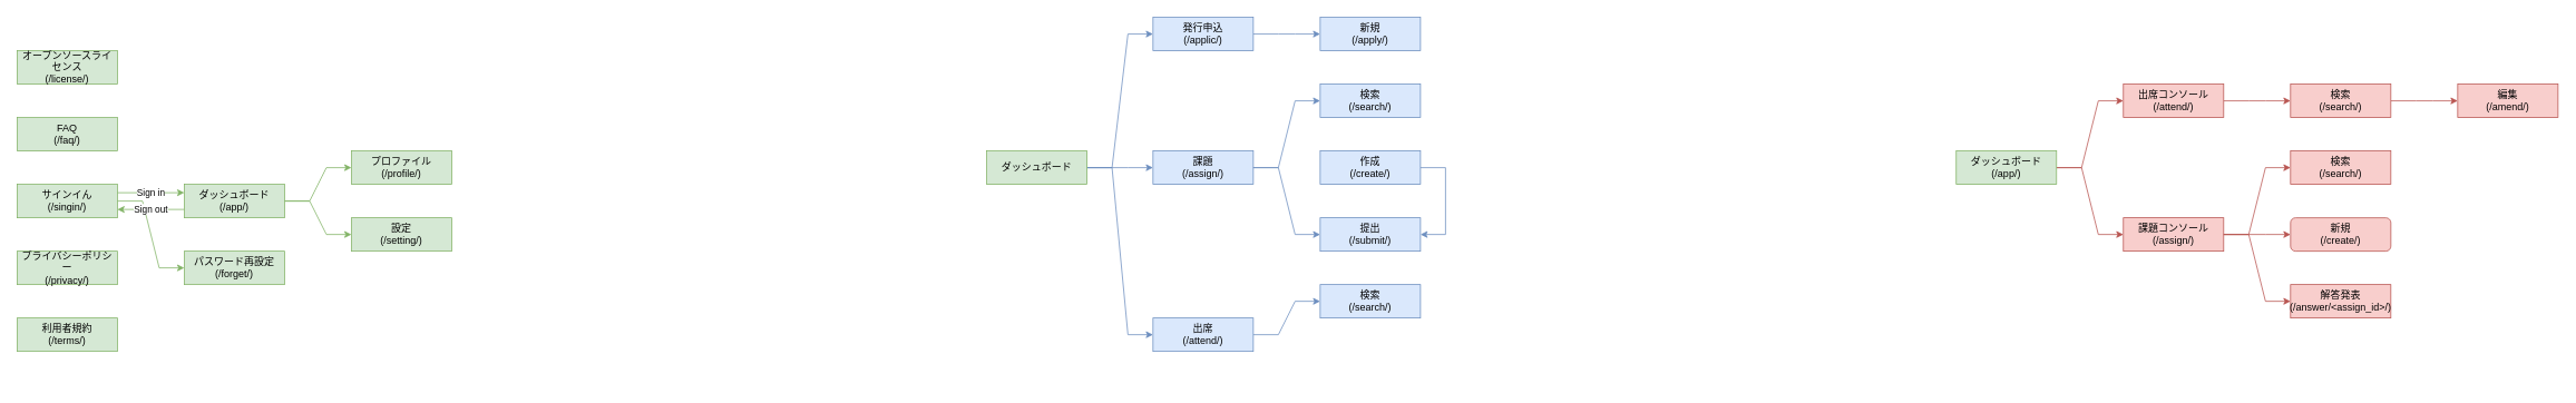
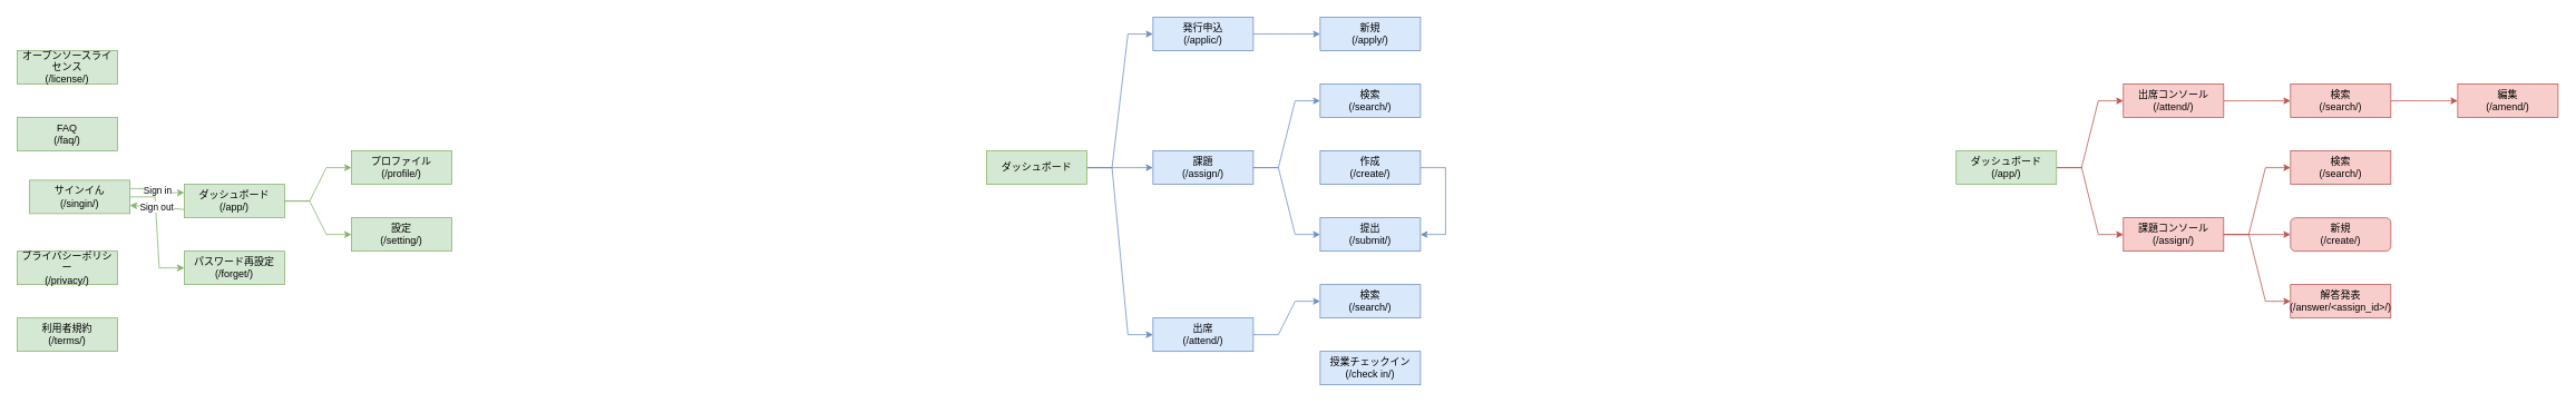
  <mxCell id="0" />
  <mxCell id="1" parent="0" />
  <mxCell id="2" value="Sign in" style="edgeStyle=orthogonalEdgeStyle;rounded=0;orthogonalLoop=1;jettySize=auto;html=1;entryX=0;entryY=0.25;entryDx=0;entryDy=0;exitX=1;exitY=0.25;exitDx=0;exitDy=0;fillColor=#d5e8d4;strokeColor=#82b366;" parent="1" source="4" target="11" edge="1"><mxGeometry relative="1" as="geometry" /></mxCell>
  <mxCell id="3" value="" style="edgeStyle=entityRelationEdgeStyle;rounded=0;orthogonalLoop=1;jettySize=auto;html=1;fillColor=#d5e8d4;strokeColor=#82b366;" parent="1" source="4" target="5" edge="1"><mxGeometry relative="1" as="geometry" /></mxCell>
- <mxCell id="4" value="サインイん&lt;br&gt;(/singin/)" style="rounded=0;whiteSpace=wrap;html=1;fillColor=#d5e8d4;strokeColor=#82b366;" parent="1" vertex="1"><mxGeometry x="20" y="220" width="120" height="40" as="geometry" /></mxCell>
+ <mxCell id="4" value="サインイん&lt;br&gt;(/singin/)" style="rounded=0;whiteSpace=wrap;html=1;fillColor=#d5e8d4;strokeColor=#82b366;" parent="1" vertex="1"><mxGeometry x="35" y="215" width="120" height="40" as="geometry" /></mxCell>
  <mxCell id="5" value="パスワード再設定&lt;br&gt;(/forget/)" style="rounded=0;whiteSpace=wrap;html=1;fillColor=#d5e8d4;strokeColor=#82b366;" parent="1" vertex="1"><mxGeometry x="220" y="300" width="120" height="40" as="geometry" /></mxCell>
  <mxCell id="6" value="Sign out" style="rounded=0;orthogonalLoop=1;jettySize=auto;html=1;entryX=1;entryY=0.75;entryDx=0;entryDy=0;exitX=0;exitY=0.75;exitDx=0;exitDy=0;fillColor=#d5e8d4;strokeColor=#82b366;" parent="1" source="11" target="4" edge="1"><mxGeometry relative="1" as="geometry"><mxPoint x="220" y="320" as="targetPoint" /></mxGeometry></mxCell>
  <mxCell id="7" value="" style="edgeStyle=entityRelationEdgeStyle;rounded=0;orthogonalLoop=1;jettySize=auto;html=1;fillColor=#dae8fc;strokeColor=#6c8ebf;" parent="1" source="47" target="28" edge="1"><mxGeometry relative="1" as="geometry" /></mxCell>
  <mxCell id="8" value="" style="edgeStyle=entityRelationEdgeStyle;rounded=0;orthogonalLoop=1;jettySize=auto;html=1;fillColor=#dae8fc;strokeColor=#6c8ebf;" parent="1" source="47" target="26" edge="1"><mxGeometry relative="1" as="geometry" /></mxCell>
  <mxCell id="9" value="" style="edgeStyle=entityRelationEdgeStyle;rounded=0;orthogonalLoop=1;jettySize=auto;html=1;fillColor=#d5e8d4;strokeColor=#82b366;" parent="1" source="11" target="23" edge="1"><mxGeometry relative="1" as="geometry" /></mxCell>
  <mxCell id="10" value="" style="edgeStyle=entityRelationEdgeStyle;rounded=0;orthogonalLoop=1;jettySize=auto;html=1;fillColor=#f8cecc;strokeColor=#b85450;" parent="1" source="48" target="14" edge="1"><mxGeometry relative="1" as="geometry" /></mxCell>
  <mxCell id="11" value="ダッシュボード&lt;br&gt;(/app/)" style="rounded=0;whiteSpace=wrap;html=1;fillColor=#d5e8d4;strokeColor=#82b366;" parent="1" vertex="1"><mxGeometry x="220" y="220" width="120" height="40" as="geometry" /></mxCell>
  <mxCell id="12" value="" style="edgeStyle=entityRelationEdgeStyle;rounded=0;orthogonalLoop=1;jettySize=auto;html=1;fillColor=#f8cecc;strokeColor=#b85450;" parent="1" source="14" target="39" edge="1"><mxGeometry relative="1" as="geometry" /></mxCell>
  <mxCell id="13" value="" style="edgeStyle=entityRelationEdgeStyle;rounded=0;orthogonalLoop=1;jettySize=auto;html=1;fillColor=#f8cecc;strokeColor=#b85450;" parent="1" source="48" target="16" edge="1"><mxGeometry relative="1" as="geometry" /></mxCell>
  <mxCell id="14" value="出席コンソール&lt;br&gt;(/attend/)" style="rounded=0;whiteSpace=wrap;html=1;fillColor=#f8cecc;strokeColor=#b85450;" parent="1" vertex="1"><mxGeometry x="2540" y="100" width="120" height="40" as="geometry" /></mxCell>
  <mxCell id="15" value="" style="edgeStyle=entityRelationEdgeStyle;rounded=0;orthogonalLoop=1;jettySize=auto;html=1;fillColor=#f8cecc;strokeColor=#b85450;" parent="1" source="16" target="19" edge="1"><mxGeometry relative="1" as="geometry" /></mxCell>
  <mxCell id="16" value="課題コンソール&lt;br&gt;(/assign/)" style="rounded=0;whiteSpace=wrap;html=1;fillColor=#f8cecc;strokeColor=#b85450;" parent="1" vertex="1"><mxGeometry x="2540" y="260" width="120" height="40" as="geometry" /></mxCell>
  <mxCell id="17" value="" style="edgeStyle=entityRelationEdgeStyle;rounded=0;orthogonalLoop=1;jettySize=auto;html=1;fillColor=#f8cecc;strokeColor=#b85450;" parent="1" source="16" target="21" edge="1"><mxGeometry relative="1" as="geometry" /></mxCell>
  <mxCell id="18" value="" style="edgeStyle=entityRelationEdgeStyle;rounded=0;orthogonalLoop=1;jettySize=auto;html=1;fillColor=#f8cecc;strokeColor=#b85450;" parent="1" source="16" target="20" edge="1"><mxGeometry relative="1" as="geometry" /></mxCell>
  <mxCell id="19" value="新規&lt;br&gt;(/create/)" style="whiteSpace=wrap;html=1;fillColor=#f8cecc;strokeColor=#b85450;rounded=1;" parent="1" vertex="1"><mxGeometry x="2740" y="260" width="120" height="40" as="geometry" /></mxCell>
  <mxCell id="20" value="解答発表&lt;br&gt;(/answer/&amp;lt;assign_id&amp;gt;/)" style="rounded=0;whiteSpace=wrap;html=1;fillColor=#f8cecc;strokeColor=#b85450;" parent="1" vertex="1"><mxGeometry x="2740" y="340" width="120" height="40" as="geometry" /></mxCell>
  <mxCell id="21" value="検索&lt;br&gt;(/search/)" style="rounded=0;whiteSpace=wrap;html=1;fillColor=#f8cecc;strokeColor=#b85450;" parent="1" vertex="1"><mxGeometry x="2740" y="180" width="120" height="40" as="geometry" /></mxCell>
  <mxCell id="22" value="" style="edgeStyle=entityRelationEdgeStyle;rounded=0;orthogonalLoop=1;jettySize=auto;html=1;fillColor=#d5e8d4;strokeColor=#82b366;" parent="1" source="11" target="24" edge="1"><mxGeometry relative="1" as="geometry" /></mxCell>
  <mxCell id="23" value="プロファイル&lt;br&gt;(/profile/)" style="rounded=0;whiteSpace=wrap;html=1;fillColor=#d5e8d4;strokeColor=#82b366;" parent="1" vertex="1"><mxGeometry x="420" y="180" width="120" height="40" as="geometry" /></mxCell>
  <mxCell id="24" value="設定&lt;br&gt;(/setting/)" style="rounded=0;whiteSpace=wrap;html=1;fillColor=#d5e8d4;strokeColor=#82b366;" parent="1" vertex="1"><mxGeometry x="420" y="260" width="120" height="40" as="geometry" /></mxCell>
  <mxCell id="25" value="" style="edgeStyle=entityRelationEdgeStyle;rounded=0;orthogonalLoop=1;jettySize=auto;html=1;fillColor=#dae8fc;strokeColor=#6c8ebf;" parent="1" source="26" target="41" edge="1"><mxGeometry relative="1" as="geometry"><mxPoint x="1579" y="360" as="targetPoint" /></mxGeometry></mxCell>
  <mxCell id="26" value="出席&lt;br&gt;(/attend/)" style="rounded=0;whiteSpace=wrap;html=1;fillColor=#dae8fc;strokeColor=#6c8ebf;" parent="1" vertex="1"><mxGeometry x="1379" y="380" width="120" height="40" as="geometry" /></mxCell>
  <mxCell id="27" value="" style="edgeStyle=entityRelationEdgeStyle;rounded=0;orthogonalLoop=1;jettySize=auto;html=1;fillColor=#dae8fc;strokeColor=#6c8ebf;" parent="1" source="47" target="30" edge="1"><mxGeometry relative="1" as="geometry" /></mxCell>
  <mxCell id="28" value="課題&lt;br&gt;(/assign/)" style="rounded=0;whiteSpace=wrap;html=1;fillColor=#dae8fc;strokeColor=#6c8ebf;" parent="1" vertex="1"><mxGeometry x="1379" y="180" width="120" height="40" as="geometry" /></mxCell>
  <mxCell id="29" value="" style="edgeStyle=entityRelationEdgeStyle;rounded=0;orthogonalLoop=1;jettySize=auto;html=1;fillColor=#dae8fc;strokeColor=#6c8ebf;" parent="1" source="30" target="31" edge="1"><mxGeometry relative="1" as="geometry" /></mxCell>
  <mxCell id="30" value="発行申込&lt;br&gt;(/applic/)" style="rounded=0;whiteSpace=wrap;html=1;fillColor=#dae8fc;strokeColor=#6c8ebf;" parent="1" vertex="1"><mxGeometry x="1379" y="20" width="120" height="40" as="geometry" /></mxCell>
  <mxCell id="31" value="新規&lt;br&gt;(/apply/)" style="rounded=0;whiteSpace=wrap;html=1;fillColor=#dae8fc;strokeColor=#6c8ebf;" parent="1" vertex="1"><mxGeometry x="1579" y="20" width="120" height="40" as="geometry" /></mxCell>
  <mxCell id="32" value="" style="edgeStyle=entityRelationEdgeStyle;rounded=0;orthogonalLoop=1;jettySize=auto;html=1;fillColor=#dae8fc;strokeColor=#6c8ebf;" parent="1" source="28" target="36" edge="1"><mxGeometry relative="1" as="geometry" /></mxCell>
  <mxCell id="33" style="edgeStyle=entityRelationEdgeStyle;rounded=0;orthogonalLoop=1;jettySize=auto;html=1;exitX=1;exitY=0.5;exitDx=0;exitDy=0;fillColor=#dae8fc;strokeColor=#6c8ebf;" parent="1" source="35" target="36" edge="1"><mxGeometry relative="1" as="geometry" /></mxCell>
  <mxCell id="34" value="" style="edgeStyle=entityRelationEdgeStyle;rounded=0;orthogonalLoop=1;jettySize=auto;html=1;fillColor=#dae8fc;strokeColor=#6c8ebf;" parent="1" source="28" target="42" edge="1"><mxGeometry relative="1" as="geometry" /></mxCell>
  <mxCell id="35" value="作成&lt;br&gt;(/create/)" style="rounded=0;whiteSpace=wrap;html=1;fillColor=#dae8fc;strokeColor=#6c8ebf;" parent="1" vertex="1"><mxGeometry x="1579" y="180" width="120" height="40" as="geometry" /></mxCell>
  <mxCell id="36" value="提出&lt;br&gt;(/submit/)" style="rounded=0;whiteSpace=wrap;html=1;fillColor=#dae8fc;strokeColor=#6c8ebf;" parent="1" vertex="1"><mxGeometry x="1579" y="260" width="120" height="40" as="geometry" /></mxCell>
+ <mxCell id="37" value="授業チェックイン&lt;br&gt;(/check in/)" style="rounded=0;whiteSpace=wrap;html=1;fillColor=#dae8fc;strokeColor=#6c8ebf;" parent="1" vertex="1"><mxGeometry x="1579" y="420" width="120" height="40" as="geometry" /></mxCell>
  <mxCell id="38" value="" style="edgeStyle=entityRelationEdgeStyle;rounded=0;orthogonalLoop=1;jettySize=auto;html=1;fillColor=#f8cecc;strokeColor=#b85450;" parent="1" source="39" target="40" edge="1"><mxGeometry relative="1" as="geometry" /></mxCell>
  <mxCell id="39" value="検索&lt;br&gt;(/search/)" style="rounded=0;whiteSpace=wrap;html=1;fillColor=#f8cecc;strokeColor=#b85450;" parent="1" vertex="1"><mxGeometry x="2740" y="100" width="120" height="40" as="geometry" /></mxCell>
  <mxCell id="40" value="編集&lt;br&gt;(/amend/)" style="rounded=0;whiteSpace=wrap;html=1;fillColor=#f8cecc;strokeColor=#b85450;" parent="1" vertex="1"><mxGeometry x="2940" y="100" width="120" height="40" as="geometry" /></mxCell>
  <mxCell id="41" value="検索&lt;br&gt;(/search/)" style="rounded=0;whiteSpace=wrap;html=1;fillColor=#dae8fc;strokeColor=#6c8ebf;" parent="1" vertex="1"><mxGeometry x="1579" y="340" width="120" height="40" as="geometry" /></mxCell>
  <mxCell id="42" value="検索&lt;br&gt;(/search/)" style="rounded=0;whiteSpace=wrap;html=1;fillColor=#dae8fc;strokeColor=#6c8ebf;" parent="1" vertex="1"><mxGeometry x="1579" y="100" width="120" height="40" as="geometry" /></mxCell>
  <mxCell id="43" value="FAQ&lt;br&gt;(/faq/)" style="rounded=0;whiteSpace=wrap;html=1;fillColor=#d5e8d4;strokeColor=#82b366;" parent="1" vertex="1"><mxGeometry x="20" y="140" width="120" height="40" as="geometry" /></mxCell>
  <mxCell id="44" value="オープンソースライセンス&lt;br&gt;(/license/)" style="rounded=0;whiteSpace=wrap;html=1;fillColor=#d5e8d4;strokeColor=#82b366;" parent="1" vertex="1"><mxGeometry x="20" y="60" width="120" height="40" as="geometry" /></mxCell>
  <mxCell id="45" value="利用者規約&lt;br&gt;(/terms/)" style="rounded=0;whiteSpace=wrap;html=1;fillColor=#d5e8d4;strokeColor=#82b366;" parent="1" vertex="1"><mxGeometry x="20" y="380" width="120" height="40" as="geometry" /></mxCell>
  <mxCell id="46" value="プライバシーポリシー&lt;br&gt;(/privacy/)" style="rounded=0;whiteSpace=wrap;html=1;fillColor=#d5e8d4;strokeColor=#82b366;" parent="1" vertex="1"><mxGeometry x="20" y="300" width="120" height="40" as="geometry" /></mxCell>
  <mxCell id="47" value="ダッシュボード" style="rounded=0;whiteSpace=wrap;html=1;fillColor=#d5e8d4;strokeColor=#82b366;" parent="1" vertex="1"><mxGeometry x="1180" y="180" width="120" height="40" as="geometry" /></mxCell>
  <mxCell id="48" value="ダッシュボード&lt;br&gt;(/app/)" style="rounded=0;whiteSpace=wrap;html=1;fillColor=#d5e8d4;strokeColor=#82b366;" parent="1" vertex="1"><mxGeometry x="2340" y="180" width="120" height="40" as="geometry" /></mxCell>
